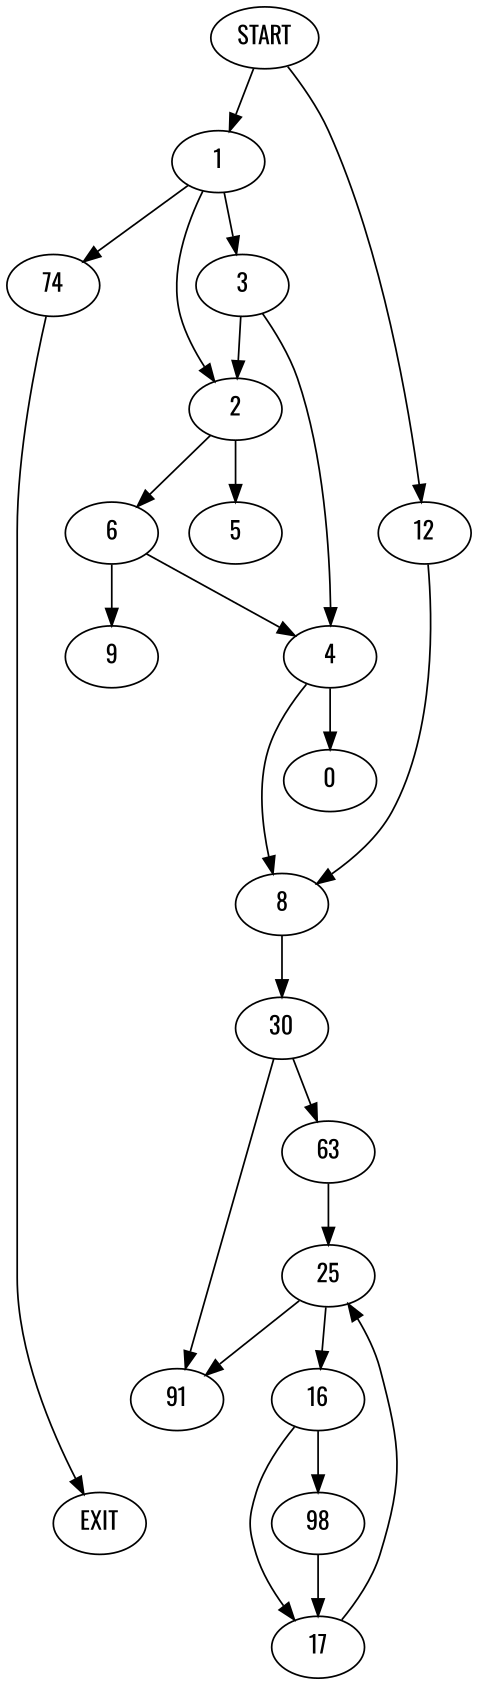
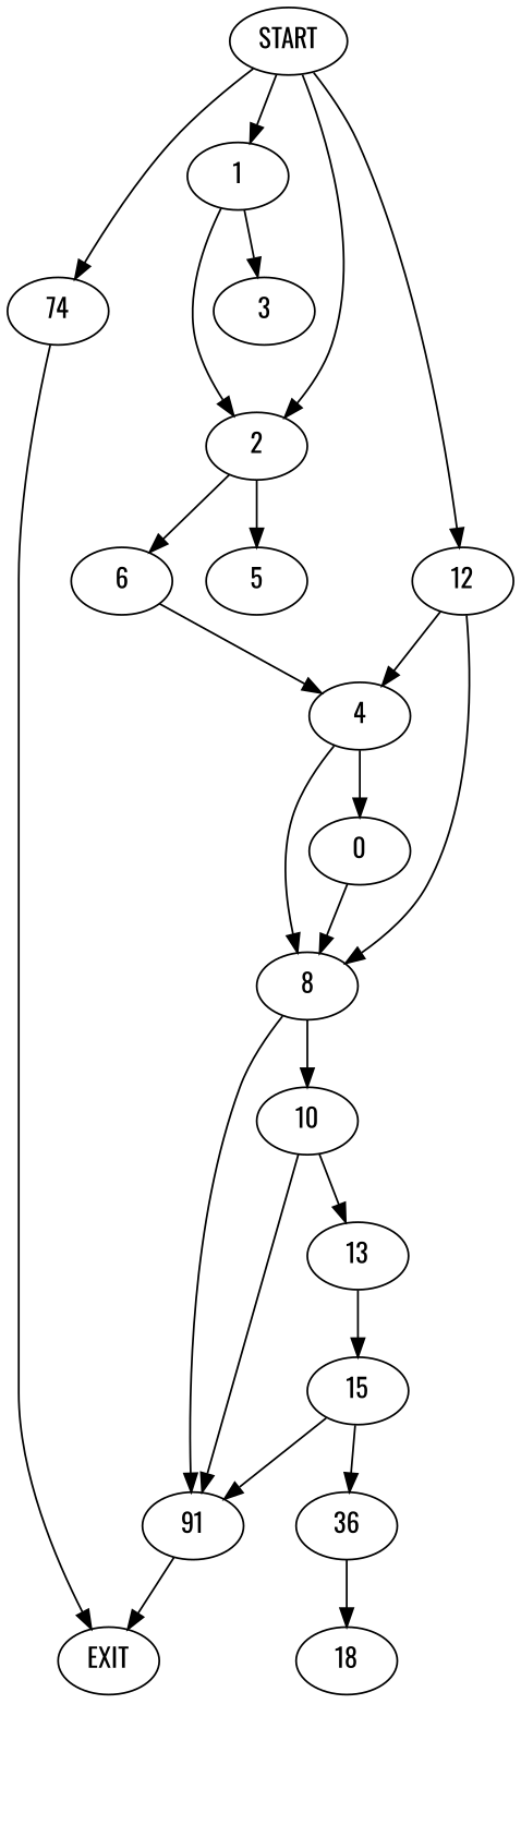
  digraph {
    fontname=Oswald
    node [fontname=Oswald]
    edge [fontname=Oswald]
    n1 [label=START]
    1
    12
    n4 [label=74]
    2
    3
    8
    n8 [label=EXIT]
    5
    6
    4
-   9
    n13 [label=0]
-   10 [label=30]
+   10
    n15 [label=91]
-   13 [label=63]
-   15 [label=25]
-   16
-   17
-   18 [label=98]
+   13
+   15
+   16 [label=36]
+   18
    n1 -> 1
    n1 -> 12
-   1 -> n4
+   n1 -> n4
    1 -> 2
    1 -> 3
    12 -> 8
    n4 -> n8
    2 -> 5
    2 -> 6
-   3 -> 2
-   3 -> 4
+   n1 -> 2
+   12 -> 4
    8 -> 10
+   8 -> n15
    6 -> 4
-   6 -> 9
    4 -> 8
    4 -> n13
+   n13 -> 8
    10 -> n15
    10 -> 13
+   n15 -> n8
    13 -> 15
    15 -> n15
    15 -> 16
-   16 -> 17
    16 -> 18
-   17 -> 15
-   18 -> 17
  }
